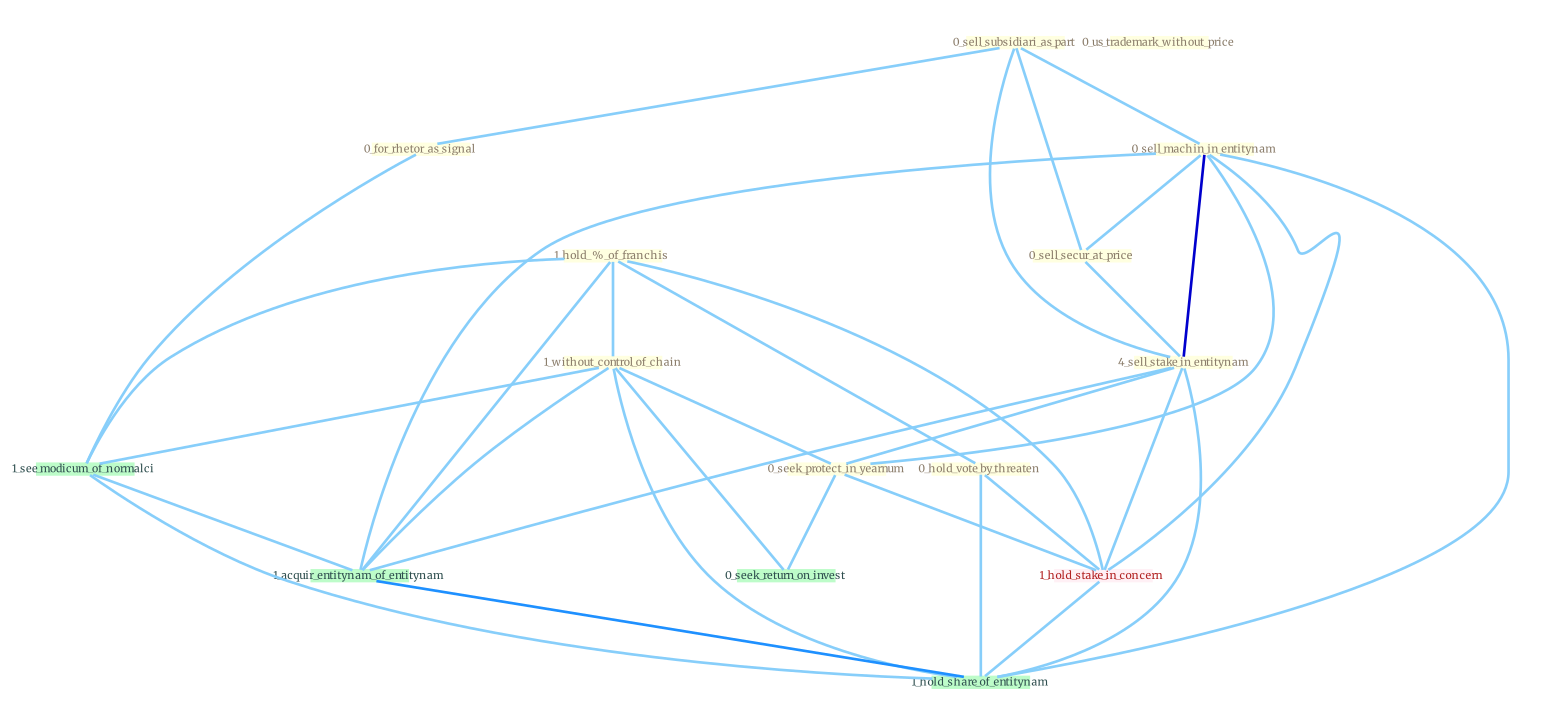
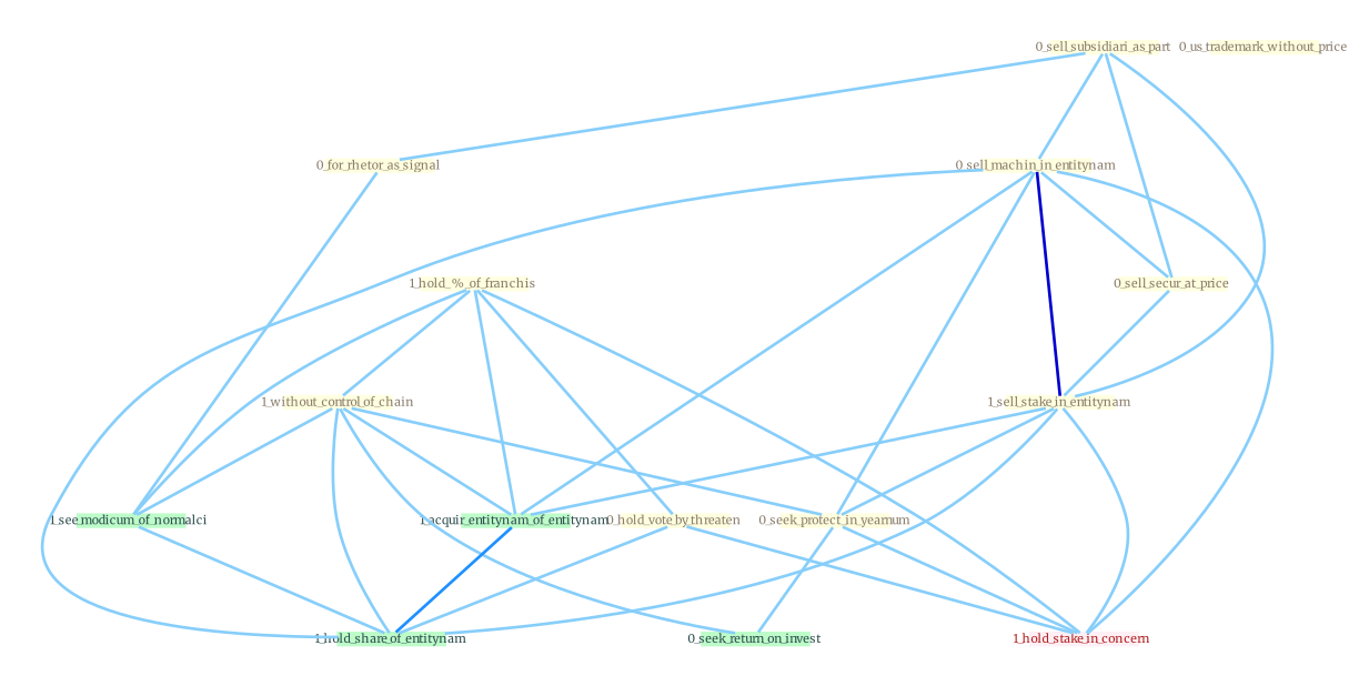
  graph {
    fontname=Merriweather
    node [color="#ffffe0" fixedsize=true fontcolor="#8b7d6b" fontname=Merriweather fontsize=4 shape=polygon style=filled]
    edge [color="#87cefa" fontname=Merriweather w=1]
    "0_sell_subsidiari_as_part " [height=.06 width=.5]
    "1_hold_%_of_franchis " [height=.06 width=.5]
    "0_sell_machin_in_entitynam " [height=.06 width=.5]
    "0_sell_secur_at_price " [height=.06 width=.5]
    n5 [height=.06 label="0_us_trademark_without_price" width=.5]
-   "1_sell_stake_in_entitynam " [height=.06 width=.5 label="4_sell_stake_in_entitynam"]
+   "1_sell_stake_in_entitynam " [height=.06 width=.5]
    n7 [height=.06 label="1_without_control_of_chain" width=.5]
    "0_hold_vote_by_threaten " [height=.06 width=.5]
    n9 [height=.06 label="0_for_rhetor_as_signal" width=.5]
    "0_seek_protect_in_yearnum " [height=.06 width=.5]
    "1_hold_stake_in_concern " [color="#fff0f5" fontcolor="#b22222" height=.06 width=.5]
    "1_see_modicum_of_normalci " [color="#BDFCC9" fontcolor="#2f4f4f" height=.06 width=.5]
    "1_acquir_entitynam_of_entitynam " [color="#BDFCC9" fontcolor="#2f4f4f" height=.06 width=.5]
    "1_hold_share_of_entitynam " [color="#BDFCC9" fontcolor="#2f4f4f" height=.06 width=.5]
    "0_seek_return_on_invest " [color="#BDFCC9" fontcolor="#2f4f4f" height=.06 width=.5]
    subgraph sub_1 {
      "0_sell_subsidiari_as_part "
      "1_hold_%_of_franchis "
      "0_sell_machin_in_entitynam "
      "0_sell_secur_at_price "
      n5
      "1_sell_stake_in_entitynam "
      n7
      "0_hold_vote_by_threaten "
      n9
      "0_seek_protect_in_yearnum "
    }
    subgraph sub_2 {
      "1_hold_stake_in_concern "
    }
    "0_sell_subsidiari_as_part " -- "0_sell_machin_in_entitynam "
    "0_sell_subsidiari_as_part " -- "0_sell_secur_at_price "
    "0_sell_subsidiari_as_part " -- "1_sell_stake_in_entitynam "
    "0_sell_subsidiari_as_part " -- n9
    "1_hold_%_of_franchis " -- n7
    "1_hold_%_of_franchis " -- "0_hold_vote_by_threaten "
    "1_hold_%_of_franchis " -- "1_hold_stake_in_concern "
    "1_hold_%_of_franchis " -- "1_see_modicum_of_normalci "
    "1_hold_%_of_franchis " -- "1_acquir_entitynam_of_entitynam "
    "0_sell_machin_in_entitynam " -- "0_sell_secur_at_price "
    "0_sell_machin_in_entitynam " -- "1_sell_stake_in_entitynam " [color="#0000cd" w=3]
    "0_sell_machin_in_entitynam " -- "0_seek_protect_in_yearnum "
    "0_sell_machin_in_entitynam " -- "1_hold_stake_in_concern "
    "0_sell_machin_in_entitynam " -- "1_acquir_entitynam_of_entitynam "
    "0_sell_machin_in_entitynam " -- "1_hold_share_of_entitynam "
    "0_sell_secur_at_price " -- "1_sell_stake_in_entitynam "
    "1_sell_stake_in_entitynam " -- "0_seek_protect_in_yearnum "
    "1_sell_stake_in_entitynam " -- "1_hold_stake_in_concern " [w=2]
    "1_sell_stake_in_entitynam " -- "1_acquir_entitynam_of_entitynam "
    "1_sell_stake_in_entitynam " -- "1_hold_share_of_entitynam "
    n7 -- "0_seek_protect_in_yearnum "
    n7 -- "1_see_modicum_of_normalci "
    n7 -- "1_acquir_entitynam_of_entitynam "
    n7 -- "1_hold_share_of_entitynam "
    n7 -- "0_seek_return_on_invest "
    "0_hold_vote_by_threaten " -- "1_hold_stake_in_concern "
    "0_hold_vote_by_threaten " -- "1_hold_share_of_entitynam "
    n9 -- "1_see_modicum_of_normalci "
    "0_seek_protect_in_yearnum " -- "1_hold_stake_in_concern "
    "0_seek_protect_in_yearnum " -- "0_seek_return_on_invest "
-   "1_hold_stake_in_concern " -- "1_hold_share_of_entitynam "
-   "1_see_modicum_of_normalci " -- "1_acquir_entitynam_of_entitynam "
    "1_see_modicum_of_normalci " -- "1_hold_share_of_entitynam "
    "1_acquir_entitynam_of_entitynam " -- "1_hold_share_of_entitynam " [color="#1e90ff" w=2]
  }
